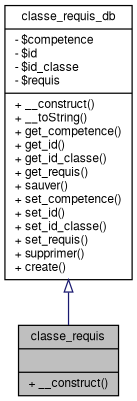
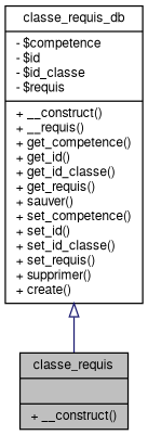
  digraph {
    node [color=black fontname=FreeSans fontsize=10 shape=record]
    n1 [fillcolor=grey75 fontcolor=black height=0.2 label="{classe_requis\n||+ __construct()\l}" style=filled width=0.4]
-   n2 [height=0.2 label="{classe_requis_db\n|- $competence\l- $id\l- $id_classe\l- $requis\l|+ __construct()\l+ __toString()\l+ get_competence()\l+ get_id()\l+ get_id_classe()\l+ get_requis()\l+ sauver()\l+ set_competence()\l+ set_id()\l+ set_id_classe()\l+ set_requis()\l+ supprimer()\l+ create()\l}" width=0.4]
+   n2 [height=0.2 label="{classe_requis_db\n|- $competence\l- $id\l- $id_classe\l- $requis\l|+ __construct()\l+ __requis()\l+ get_competence()\l+ get_id()\l+ get_id_classe()\l+ get_requis()\l+ sauver()\l+ set_competence()\l+ set_id()\l+ set_id_classe()\l+ set_requis()\l+ supprimer()\l+ create()\l}" width=0.4]
    n2 -> n1 [arrowtail=empty color=midnightblue dir=back fontname=FreeSans fontsize=10 labelfontname=FreeSans labelfontsize=10 style=solid]
  }
